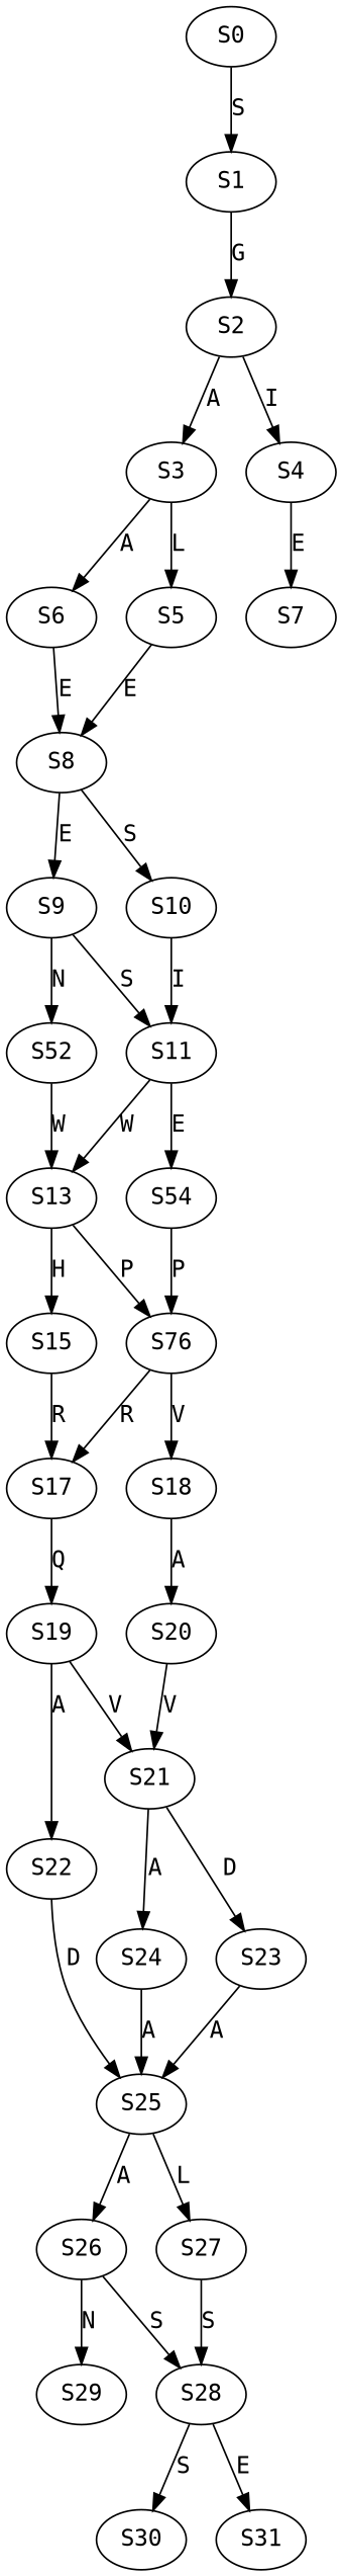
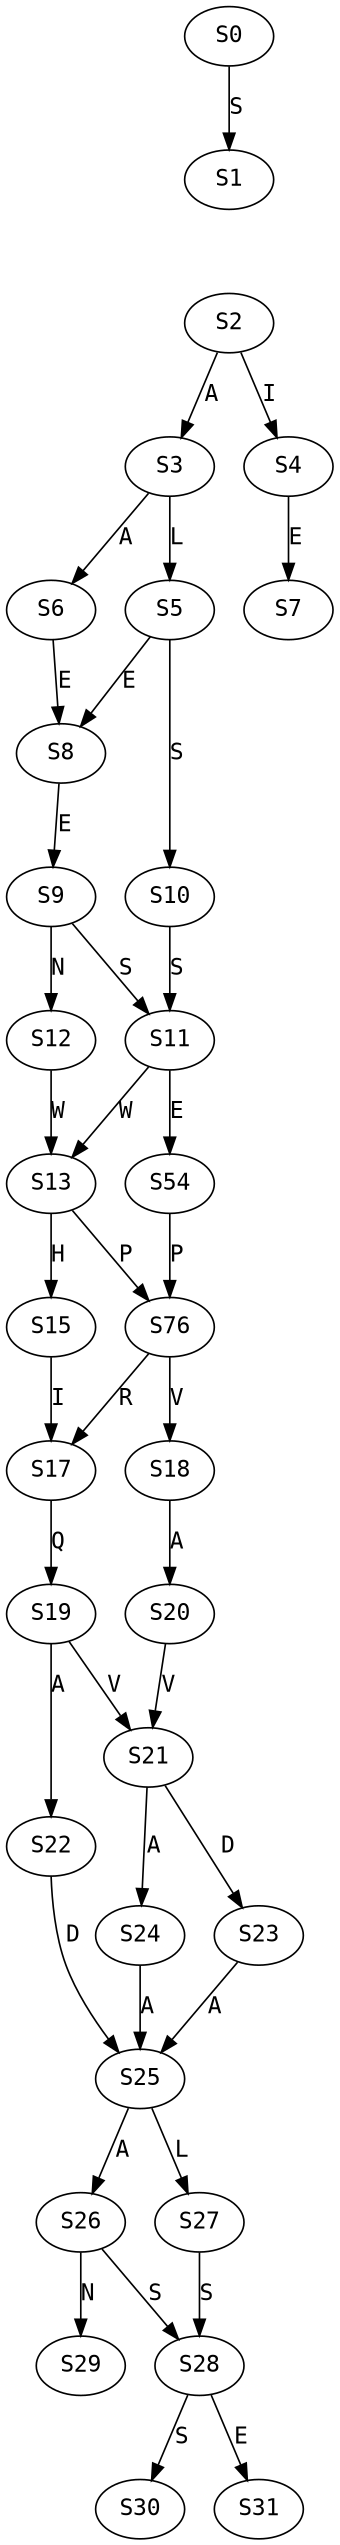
  strict digraph {
    fontname="DejaVu Sans Mono"
    node [fontname="DejaVu Sans Mono"]
    edge [fontname="DejaVu Sans Mono"]
    S0
    S1
    S2
    S3
    S4
    S5
    S6
    S7
    S8
    S9
    S10
    S11
-   S12 [label=S52]
+   S12
    S13
    n15 [label=S54]
    S15
    n17 [label=S76]
    S17
    S18
    S19
    S20
    S21
    S22
    S23
    S24
    S25
    S26
    S27
    S28
    S29
    S30
    S31
    S0 -> S1 [label=S]
-   S1 -> S2 [label=G]
    S2 -> S3 [label=A]
    S2 -> S4 [label=I]
    S3 -> S5 [label=L]
    S3 -> S6 [label=A]
    S4 -> S7 [label=E]
    S5 -> S8 [label=E]
    S6 -> S8 [label=E]
    S8 -> S9 [label=E]
-   S8 -> S10 [label=S]
+   S5 -> S10 [label=S]
    S9 -> S11 [label=S]
    S9 -> S12 [label=N]
-   S10 -> S11 [label=I]
+   S10 -> S11 [label=S]
    S11 -> S13 [label=W]
    S11 -> n15 [label=E]
    S12 -> S13 [label=W]
    S13 -> S15 [label=H]
    S13 -> n17 [label=P]
    n15 -> n17 [label=P]
-   S15 -> S17 [label=R]
+   S15 -> S17 [label=I]
    n17 -> S17 [label=R]
    n17 -> S18 [label=V]
    S17 -> S19 [label=Q]
    S18 -> S20 [label=A]
    S19 -> S21 [label=V]
    S19 -> S22 [label=A]
    S20 -> S21 [label=V]
    S21 -> S23 [label=D]
    S21 -> S24 [label=A]
    S22 -> S25 [label=D]
    S23 -> S25 [label=A]
    S24 -> S25 [label=A]
    S25 -> S26 [label=A]
    S25 -> S27 [label=L]
    S26 -> S28 [label=S]
    S26 -> S29 [label=N]
    S27 -> S28 [label=S]
    S28 -> S30 [label=S]
    S28 -> S31 [label=E]
  }
